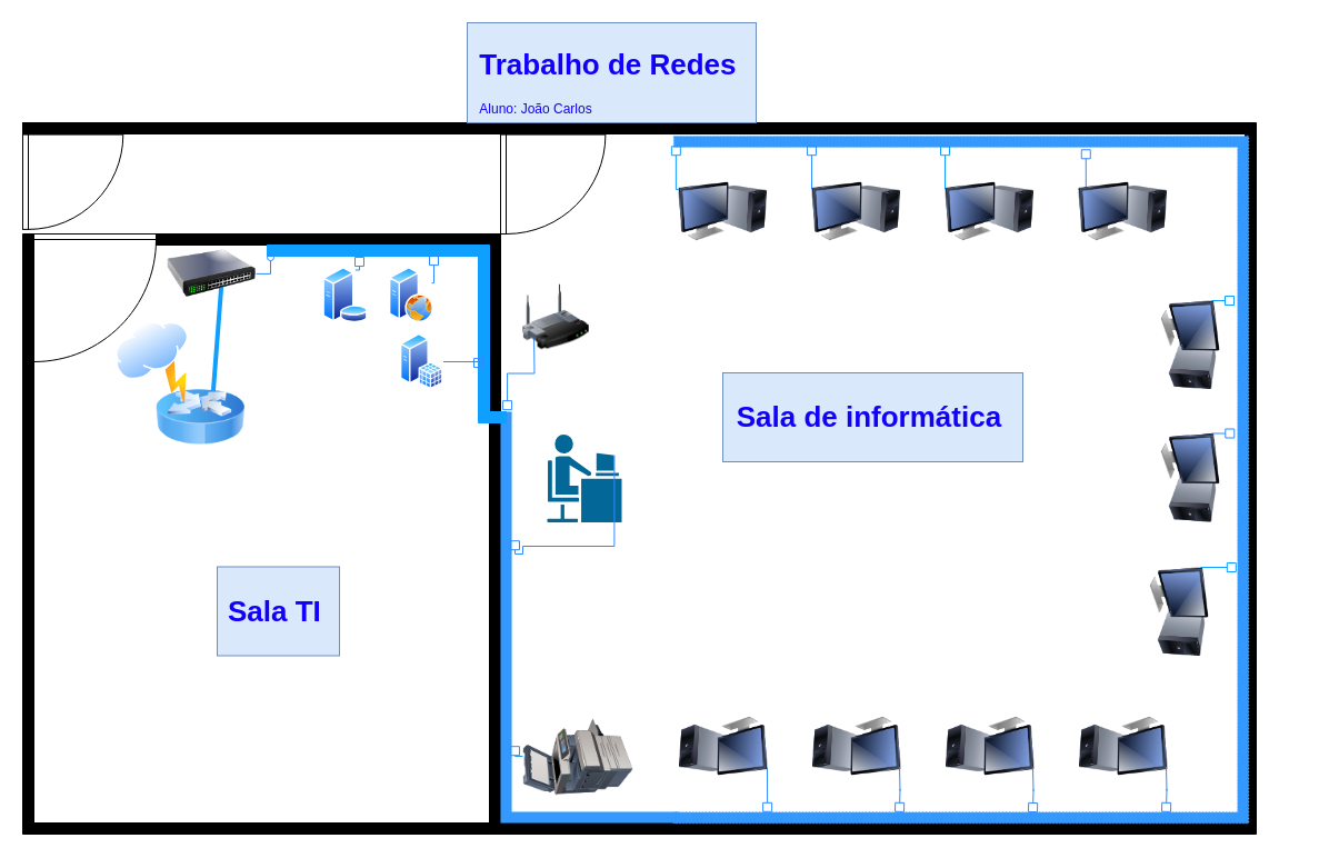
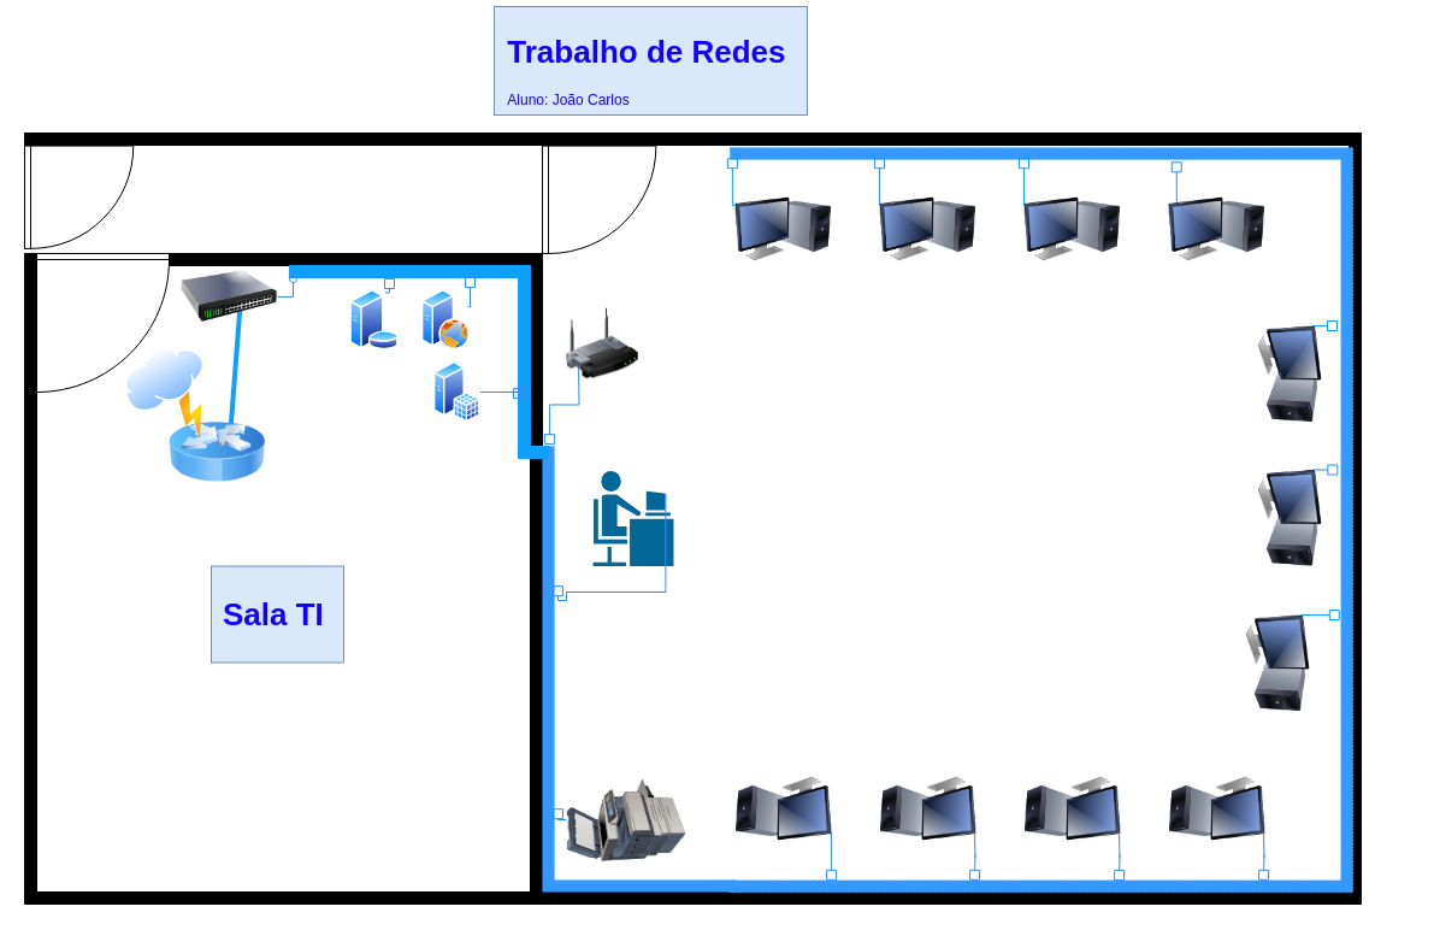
  <mxCell id="0" />
  <mxCell id="1" parent="0" />
  <mxCell id="2" value="" style="shape=mxgraph.cisco.people.androgenous_person;sketch=0;html=1;pointerEvents=1;dashed=0;fillColor=#036897;strokeColor=#ffffff;strokeWidth=2;verticalLabelPosition=bottom;verticalAlign=top;align=center;outlineConnect=0;direction=east;" parent="1" vertex="1"><mxGeometry x="491" y="389.5" width="69" height="81" as="geometry" /></mxCell>
  <mxCell id="3" value="" style="image;html=1;image=img/lib/clip_art/computers/Monitor_Tower_128x128.png;direction=west;" parent="1" vertex="1"><mxGeometry x="610" y="630" width="80" height="80" as="geometry" /></mxCell>
  <mxCell id="4" value="" style="verticalLabelPosition=bottom;html=1;verticalAlign=top;align=center;shape=mxgraph.floorplan.wallU;fillColor=strokeColor;direction=south;" parent="1" vertex="1"><mxGeometry x="440" width="690" height="640" as="geometry" y="110" /></mxCell>
  <mxCell id="5" value="" style="verticalLabelPosition=bottom;html=1;verticalAlign=top;align=center;shape=mxgraph.floorplan.wall;fillColor=strokeColor;direction=south;" parent="1" vertex="1"><mxGeometry x="440" y="210" width="10" height="530" as="geometry" /></mxCell>
  <mxCell id="6" value="" style="image;html=1;image=img/lib/clip_art/computers/Monitor_Tower_128x128.png;direction=west;" parent="1" vertex="1"><mxGeometry x="730" y="630" width="80" height="80" as="geometry" /></mxCell>
  <mxCell id="7" value="" style="image;html=1;image=img/lib/clip_art/computers/Monitor_Tower_128x128.png;direction=west;" parent="1" vertex="1"><mxGeometry x="850" y="630" width="80" height="80" as="geometry" /></mxCell>
  <mxCell id="8" value="" style="image;html=1;image=img/lib/clip_art/computers/Monitor_Tower_128x128.png;direction=west;" parent="1" vertex="1"><mxGeometry x="970" y="630" width="80" height="80" as="geometry" /></mxCell>
  <mxCell id="9" value="" style="image;html=1;image=img/lib/clip_art/computers/Monitor_Tower_128x128.png;direction=south;" parent="1" vertex="1"><mxGeometry x="1020" y="510" width="80" height="80" as="geometry" /></mxCell>
  <mxCell id="10" value="" style="image;html=1;image=img/lib/clip_art/computers/Monitor_Tower_128x128.png;direction=south;" parent="1" vertex="1"><mxGeometry x="1030" y="389.5" width="80" height="80" as="geometry" /></mxCell>
  <mxCell id="11" value="" style="image;html=1;image=img/lib/clip_art/computers/Monitor_Tower_128x128.png;direction=south;" parent="1" vertex="1"><mxGeometry x="1030" y="270" width="80" height="80" as="geometry" /></mxCell>
  <mxCell id="12" value="" style="image;html=1;image=img/lib/clip_art/computers/Monitor_Tower_128x128.png;direction=east;" parent="1" vertex="1"><mxGeometry x="610" y="150" width="80" height="80" as="geometry" /></mxCell>
  <mxCell id="13" value="" style="image;html=1;image=img/lib/clip_art/computers/Monitor_Tower_128x128.png;direction=east;" parent="1" vertex="1"><mxGeometry x="730" y="150" width="80" height="80" as="geometry" /></mxCell>
  <mxCell id="14" value="" style="image;html=1;image=img/lib/clip_art/computers/Monitor_Tower_128x128.png;direction=east;" parent="1" vertex="1"><mxGeometry x="850" y="150" width="80" height="80" as="geometry" /></mxCell>
  <mxCell id="15" value="" style="verticalLabelPosition=bottom;html=1;verticalAlign=top;align=center;shape=mxgraph.floorplan.wallU;fillColor=#3399FF;rotation=90;strokeWidth=1;strokeColor=#66B2FF;dashed=1;dashPattern=1 2;" parent="1" vertex="1"><mxGeometry x="555.29" y="172.42" width="618.39" height="517.4" as="geometry" /></mxCell>
  <mxCell id="16" value="" style="verticalLabelPosition=bottom;html=1;verticalAlign=top;align=center;shape=mxgraph.floorplan.wallCorner;fillColor=strokeColor;direction=north;strokeColor=#3399FF;strokeWidth=0;" parent="1" vertex="1"><mxGeometry x="450" y="370" width="160" height="370" as="geometry" /></mxCell>
  <mxCell id="17" style="edgeStyle=orthogonalEdgeStyle;rounded=0;orthogonalLoop=1;jettySize=auto;html=1;exitX=0;exitY=0.25;exitDx=0;exitDy=0;entryX=0.983;entryY=0.837;entryDx=0;entryDy=0;entryPerimeter=0;endArrow=box;endFill=0;strokeColor=#308AFF;" parent="1" source="3" target="15" edge="1"><mxGeometry relative="1" as="geometry" /></mxCell>
  <mxCell id="18" style="edgeStyle=orthogonalEdgeStyle;rounded=0;orthogonalLoop=1;jettySize=auto;html=1;exitX=0;exitY=0.25;exitDx=0;exitDy=0;entryX=0.983;entryY=0.837;entryDx=0;entryDy=0;entryPerimeter=0;endArrow=box;endFill=0;strokeColor=#308AFF;" parent="1" edge="1"><mxGeometry relative="1" as="geometry"><mxPoint x="809" y="689.82" as="sourcePoint" /><mxPoint x="809" y="729.82" as="targetPoint" /></mxGeometry></mxCell>
  <mxCell id="19" style="edgeStyle=orthogonalEdgeStyle;rounded=0;orthogonalLoop=1;jettySize=auto;html=1;exitX=0;exitY=0.25;exitDx=0;exitDy=0;entryX=0.983;entryY=0.837;entryDx=0;entryDy=0;entryPerimeter=0;endArrow=box;endFill=0;strokeColor=#308AFF;" parent="1" edge="1"><mxGeometry relative="1" as="geometry"><mxPoint x="929" y="690" as="sourcePoint" /><mxPoint x="929" y="730" as="targetPoint" /></mxGeometry></mxCell>
  <mxCell id="20" style="edgeStyle=orthogonalEdgeStyle;rounded=0;orthogonalLoop=1;jettySize=auto;html=1;exitX=0;exitY=0.25;exitDx=0;exitDy=0;entryX=0.983;entryY=0.837;entryDx=0;entryDy=0;entryPerimeter=0;endArrow=box;endFill=0;strokeColor=#308AFF;" parent="1" edge="1"><mxGeometry relative="1" as="geometry"><mxPoint x="1049" y="689.82" as="sourcePoint" /><mxPoint x="1049" y="729.82" as="targetPoint" /></mxGeometry></mxCell>
  <mxCell id="21" style="edgeStyle=orthogonalEdgeStyle;rounded=0;orthogonalLoop=1;jettySize=auto;html=1;exitX=0.89;exitY=0.24;exitDx=0;exitDy=0;endArrow=box;endFill=0;strokeColor=#308AFF;exitPerimeter=0;entryX=0.686;entryY=0.081;entryDx=0;entryDy=0;entryPerimeter=0;" parent="1" source="2" target="16" edge="1"><mxGeometry relative="1" as="geometry"><mxPoint x="560" y="500" as="sourcePoint" /><mxPoint x="560" y="540" as="targetPoint" /><Array as="points"><mxPoint x="552" y="491" /><mxPoint x="470" y="491" /><mxPoint x="470" y="498" /><mxPoint x="463" y="498" /></Array></mxGeometry></mxCell>
  <mxCell id="22" style="edgeStyle=orthogonalEdgeStyle;rounded=0;orthogonalLoop=1;jettySize=auto;html=1;exitX=0;exitY=0.25;exitDx=0;exitDy=0;entryX=0.628;entryY=0.022;entryDx=0;entryDy=0;entryPerimeter=0;strokeColor=#0F9FFF;endArrow=box;endFill=0;" parent="1" source="9" target="15" edge="1"><mxGeometry relative="1" as="geometry" /></mxCell>
  <mxCell id="23" style="edgeStyle=orthogonalEdgeStyle;rounded=0;orthogonalLoop=1;jettySize=auto;html=1;exitX=0;exitY=0.25;exitDx=0;exitDy=0;strokeColor=#308AFF;endArrow=box;endFill=0;entryX=0.434;entryY=0.025;entryDx=0;entryDy=0;entryPerimeter=0;" parent="1" source="10" target="15" edge="1"><mxGeometry relative="1" as="geometry"><mxPoint x="1100" y="390" as="targetPoint" /><Array as="points" /></mxGeometry></mxCell>
  <mxCell id="24" style="edgeStyle=orthogonalEdgeStyle;rounded=0;orthogonalLoop=1;jettySize=auto;html=1;exitX=0;exitY=0.25;exitDx=0;exitDy=0;entryX=0;entryY=0;entryDx=0;entryDy=0;strokeColor=#0F9FFF;endArrow=box;endFill=0;" parent="1" source="11" target="11" edge="1"><mxGeometry relative="1" as="geometry" /></mxCell>
  <mxCell id="25" style="edgeStyle=orthogonalEdgeStyle;rounded=0;orthogonalLoop=1;jettySize=auto;html=1;exitX=0;exitY=0.25;exitDx=0;exitDy=0;entryX=0.02;entryY=0.283;entryDx=0;entryDy=0;entryPerimeter=0;strokeColor=#308AFF;endArrow=box;endFill=0;" parent="1" source="32" target="15" edge="1"><mxGeometry relative="1" as="geometry" /></mxCell>
  <mxCell id="26" style="edgeStyle=orthogonalEdgeStyle;rounded=0;orthogonalLoop=1;jettySize=auto;html=1;exitX=0;exitY=0.25;exitDx=0;exitDy=0;entryX=0.015;entryY=0.528;entryDx=0;entryDy=0;entryPerimeter=0;strokeColor=#0F9FFF;endArrow=box;endFill=0;" parent="1" source="14" target="15" edge="1"><mxGeometry relative="1" as="geometry" /></mxCell>
  <mxCell id="27" style="edgeStyle=orthogonalEdgeStyle;rounded=0;orthogonalLoop=1;jettySize=auto;html=1;exitX=0;exitY=0.25;exitDx=0;exitDy=0;entryX=0.015;entryY=0.76;entryDx=0;entryDy=0;entryPerimeter=0;strokeColor=#308AFF;endArrow=box;endFill=0;" parent="1" source="13" target="15" edge="1"><mxGeometry relative="1" as="geometry" /></mxCell>
  <mxCell id="28" style="edgeStyle=orthogonalEdgeStyle;rounded=0;orthogonalLoop=1;jettySize=auto;html=1;exitX=0;exitY=0.25;exitDx=0;exitDy=0;entryX=0.015;entryY=0.996;entryDx=0;entryDy=0;entryPerimeter=0;strokeColor=#0F9FFF;endArrow=box;endFill=0;" parent="1" source="12" target="15" edge="1"><mxGeometry relative="1" as="geometry" /></mxCell>
  <mxCell id="29" style="edgeStyle=orthogonalEdgeStyle;rounded=0;orthogonalLoop=1;jettySize=auto;html=1;exitX=0;exitY=0.5;exitDx=0;exitDy=0;entryX=1.005;entryY=0.038;entryDx=0;entryDy=0;entryPerimeter=0;strokeColor=#308AFF;endArrow=box;endFill=0;" parent="1" target="16" edge="1"><mxGeometry relative="1" as="geometry"><mxPoint x="480" y="300" as="sourcePoint" /></mxGeometry></mxCell>
  <mxCell id="30" value="" style="image;html=1;image=img/lib/clip_art/computers/Printer_Commercial_128x128.png;direction=north;" parent="1" vertex="1"><mxGeometry x="470" y="640" width="100" height="80" as="geometry" /></mxCell>
  <mxCell id="31" style="edgeStyle=orthogonalEdgeStyle;rounded=0;orthogonalLoop=1;jettySize=auto;html=1;exitX=0.5;exitY=0;exitDx=0;exitDy=0;entryX=0.186;entryY=0.081;entryDx=0;entryDy=0;entryPerimeter=0;strokeColor=#0F9FFF;endArrow=box;endFill=0;" parent="1" source="30" target="16" edge="1"><mxGeometry relative="1" as="geometry" /></mxCell>
  <mxCell id="32" value="" style="image;html=1;image=img/lib/clip_art/computers/Monitor_Tower_128x128.png;direction=east;flipV=0;flipH=0;rotation=0;" parent="1" vertex="1"><mxGeometry x="970" y="150" width="80" height="80" as="geometry" /></mxCell>
  <mxCell id="33" value="" style="verticalLabelPosition=bottom;html=1;verticalAlign=top;align=center;shape=mxgraph.floorplan.wallCorner;fillColor=strokeColor;direction=north" parent="1" vertex="1"><mxGeometry x="20" y="210" width="420" height="540" as="geometry" /></mxCell>
  <mxCell id="34" value="" style="verticalLabelPosition=bottom;html=1;verticalAlign=top;align=center;shape=mxgraph.floorplan.wall;fillColor=strokeColor;" parent="1" vertex="1"><mxGeometry x="140" y="210" width="300" height="10" as="geometry" /></mxCell>
  <mxCell id="35" value="" style="verticalLabelPosition=bottom;html=1;verticalAlign=top;align=center;shape=mxgraph.floorplan.doorLeft;aspect=fixed;" parent="1" vertex="1"><mxGeometry x="30" y="210" width="110" height="116.88" as="geometry" /></mxCell>
  <mxCell id="36" value="" style="verticalLabelPosition=bottom;html=1;verticalAlign=top;align=center;shape=mxgraph.floorplan.doorRight;aspect=fixed;direction=north;" parent="1" vertex="1"><mxGeometry x="450" y="120.59" width="95" height="89.41" as="geometry" /></mxCell>
  <mxCell id="37" value="" style="verticalLabelPosition=bottom;html=1;verticalAlign=top;align=center;shape=mxgraph.floorplan.wall;fillColor=strokeColor;" parent="1" vertex="1"><mxGeometry x="20" width="420" height="10" as="geometry" y="110" /></mxCell>
  <mxCell id="38" value="" style="verticalLabelPosition=bottom;html=1;verticalAlign=top;align=center;shape=mxgraph.floorplan.doorRight;aspect=fixed;direction=north;" parent="1" vertex="1"><mxGeometry x="20" y="120.59" width="90.63" height="85.3" as="geometry" /></mxCell>
  <mxCell id="39" value="" style="verticalLabelPosition=bottom;html=1;verticalAlign=top;align=center;shape=mxgraph.floorplan.wallCorner;fillColor=strokeColor;direction=south;strokeColor=#0F9FFF;" parent="1" vertex="1"><mxGeometry x="240" y="220" width="200" height="160" as="geometry" /></mxCell>
  <mxCell id="40" value="" style="verticalLabelPosition=bottom;html=1;verticalAlign=top;align=center;shape=mxgraph.floorplan.wall;fillColor=strokeColor;strokeColor=#0F9FFF;" parent="1" vertex="1"><mxGeometry x="435" y="370" width="20" height="10" as="geometry" /></mxCell>
  <mxCell id="41" value="" style="endArrow=box;html=1;rounded=0;strokeWidth=4;endFill=0;startArrow=box;startFill=0;entryX=0.625;entryY=0.426;entryDx=0;entryDy=0;entryPerimeter=0;strokeColor=#0F9FFF;" parent="1" target="43" edge="1"><mxGeometry width="50" height="50" relative="1" as="geometry"><mxPoint x="190" y="370" as="sourcePoint" /><mxPoint x="255" y="420.5" as="targetPoint" /></mxGeometry></mxCell>
  <mxCell id="42" value="" style="image;html=1;image=img/lib/clip_art/networking/Router_Icon_128x128.png" parent="1" vertex="1"><mxGeometry x="140" y="335" width="80" height="80" as="geometry" /></mxCell>
  <mxCell id="43" value="" style="image;html=1;image=img/lib/clip_art/networking/Switch_128x128.png;direction=east;" parent="1" vertex="1"><mxGeometry x="150" y="205.89" width="80" height="80" as="geometry" /></mxCell>
  <mxCell id="44" style="edgeStyle=orthogonalEdgeStyle;rounded=0;orthogonalLoop=1;jettySize=auto;html=1;exitX=1;exitY=0.5;exitDx=0;exitDy=0;entryX=0.069;entryY=0.985;entryDx=0;entryDy=0;entryPerimeter=0;strokeColor=#308AFF;endArrow=oval;endFill=0;" parent="1" source="43" target="39" edge="1"><mxGeometry relative="1" as="geometry" /></mxCell>
  <mxCell id="45" value="" style="image;aspect=fixed;perimeter=ellipsePerimeter;html=1;align=center;shadow=0;dashed=0;spacingTop=3;image=img/lib/active_directory/internet_cloud.svg;rotation=-30;" parent="1" vertex="1"><mxGeometry x="100" y="290" width="71.43" height="45" as="geometry" /></mxCell>
  <mxCell id="46" value="" style="image;aspect=fixed;html=1;points=[];align=center;fontSize=12;image=img/lib/azure2/general/Power.svg;rotation=-45;" parent="1" vertex="1"><mxGeometry x="150" y="326.88" width="22" height="34" as="geometry" /></mxCell>
  <mxCell id="47" value="" style="image;aspect=fixed;perimeter=ellipsePerimeter;html=1;align=center;shadow=0;dashed=0;spacingTop=3;image=img/lib/active_directory/sql_server.svg;" parent="1" vertex="1"><mxGeometry x="360" y="300" width="38.5" height="50" as="geometry" /></mxCell>
  <mxCell id="48" value="" style="image;aspect=fixed;perimeter=ellipsePerimeter;html=1;align=center;shadow=0;dashed=0;spacingTop=3;image=img/lib/active_directory/web_server.svg;" parent="1" vertex="1"><mxGeometry x="350" y="240" width="40" height="50" as="geometry" /></mxCell>
  <mxCell id="49" value="" style="image;aspect=fixed;perimeter=ellipsePerimeter;html=1;align=center;shadow=0;dashed=0;spacingTop=3;image=img/lib/active_directory/database_server.svg;" parent="1" vertex="1"><mxGeometry y="240" width="41" height="50" as="geometry" x="290" /></mxCell>
  <mxCell id="50" style="edgeStyle=orthogonalEdgeStyle;rounded=0;orthogonalLoop=1;jettySize=auto;html=1;exitX=0.75;exitY=0;exitDx=0;exitDy=0;entryX=0.069;entryY=0.585;entryDx=0;entryDy=0;entryPerimeter=0;strokeColor=#0F9FFF;endArrow=box;endFill=0;" parent="1" source="49" target="39" edge="1"><mxGeometry relative="1" as="geometry" /></mxCell>
  <mxCell id="51" style="edgeStyle=orthogonalEdgeStyle;rounded=0;orthogonalLoop=1;jettySize=auto;html=1;exitX=1;exitY=0.25;exitDx=0;exitDy=0;entryX=0.063;entryY=0.25;entryDx=0;entryDy=0;entryPerimeter=0;strokeColor=#308AFF;endArrow=box;endFill=0;" parent="1" source="48" target="39" edge="1"><mxGeometry relative="1" as="geometry" /></mxCell>
  <mxCell id="52" style="edgeStyle=orthogonalEdgeStyle;rounded=0;orthogonalLoop=1;jettySize=auto;html=1;exitX=1;exitY=0.5;exitDx=0;exitDy=0;entryX=0.688;entryY=0.05;entryDx=0;entryDy=0;entryPerimeter=0;strokeColor=#308AFF;endArrow=box;endFill=0;" parent="1" source="47" target="39" edge="1"><mxGeometry relative="1" as="geometry" /></mxCell>
  <mxCell id="53" value="" style="image;html=1;image=img/lib/clip_art/networking/Wireless_Router_128x128.png" parent="1" vertex="1"><mxGeometry x="470" y="250" width="60" height="70" as="geometry" /></mxCell>
- <mxCell id="54" value="&lt;h1 style=&quot;font-size: 26px;&quot;&gt;&lt;font color=&quot;#1100ff&quot;&gt;Sala de informática&amp;nbsp;&lt;/font&gt;&lt;/h1&gt;" style="text;html=1;align=center;verticalAlign=middle;resizable=0;points=[];autosize=1;strokeColor=#6c8ebf;fillColor=#dae8fc;" vertex="1" parent="1"><mxGeometry x="650" y="335" width="270" height="80" as="geometry" /></mxCell>
- <mxCell id="55" value="&lt;h1 style=&quot;font-size: 26px;&quot;&gt;&lt;font color=&quot;#1100ff&quot;&gt;Sala TI&amp;nbsp;&lt;/font&gt;&lt;/h1&gt;" style="text;html=1;align=center;verticalAlign=middle;resizable=0;points=[];autosize=1;strokeColor=#6c8ebf;fillColor=#dae8fc;" vertex="1" parent="1"><mxGeometry x="195" y="509.5" width="110" height="80" as="geometry" /></mxCell>
- <mxCell id="56" value="&lt;h1 style=&quot;font-size: 26px;&quot;&gt;&lt;font color=&quot;#1100ff&quot;&gt;Trabalho de Redes&amp;nbsp;&lt;/font&gt;&lt;/h1&gt;&lt;div style=&quot;text-align: left;&quot;&gt;&lt;font color=&quot;#1100ff&quot;&gt;Aluno: João Carlos&lt;/font&gt;&lt;/div&gt;" style="text;html=1;align=center;verticalAlign=middle;resizable=0;points=[];autosize=1;strokeColor=#6c8ebf;fillColor=#dae8fc;" vertex="1" parent="1"><mxGeometry x="420" y="20" width="260" height="90" as="geometry" /></mxCell>
+ <mxCell id="55" value="&lt;h1 style=&quot;font-size: 26px;&quot;&gt;&lt;font color=&quot;#1100ff&quot;&gt;Sala TI&amp;nbsp;&lt;/font&gt;&lt;/h1&gt;" style="text;html=1;align=center;verticalAlign=middle;resizable=0;points=[];autosize=1;strokeColor=#6c8ebf;fillColor=#dae8fc;" vertex="1" parent="1"><mxGeometry x="175" y="469.5" width="110" height="80" as="geometry" /></mxCell>
+ <mxCell id="56" value="&lt;h1 style=&quot;font-size: 26px;&quot;&gt;&lt;font color=&quot;#1100ff&quot;&gt;Trabalho de Redes&amp;nbsp;&lt;/font&gt;&lt;/h1&gt;&lt;div style=&quot;text-align: left;&quot;&gt;&lt;font color=&quot;#1100ff&quot;&gt;Aluno: João Carlos&lt;/font&gt;&lt;/div&gt;" style="text;html=1;align=center;verticalAlign=middle;resizable=0;points=[];autosize=1;strokeColor=#6c8ebf;fillColor=#dae8fc;" vertex="1" parent="1"><mxGeometry x="410" y="5" width="260" height="90" as="geometry" /></mxCell>
